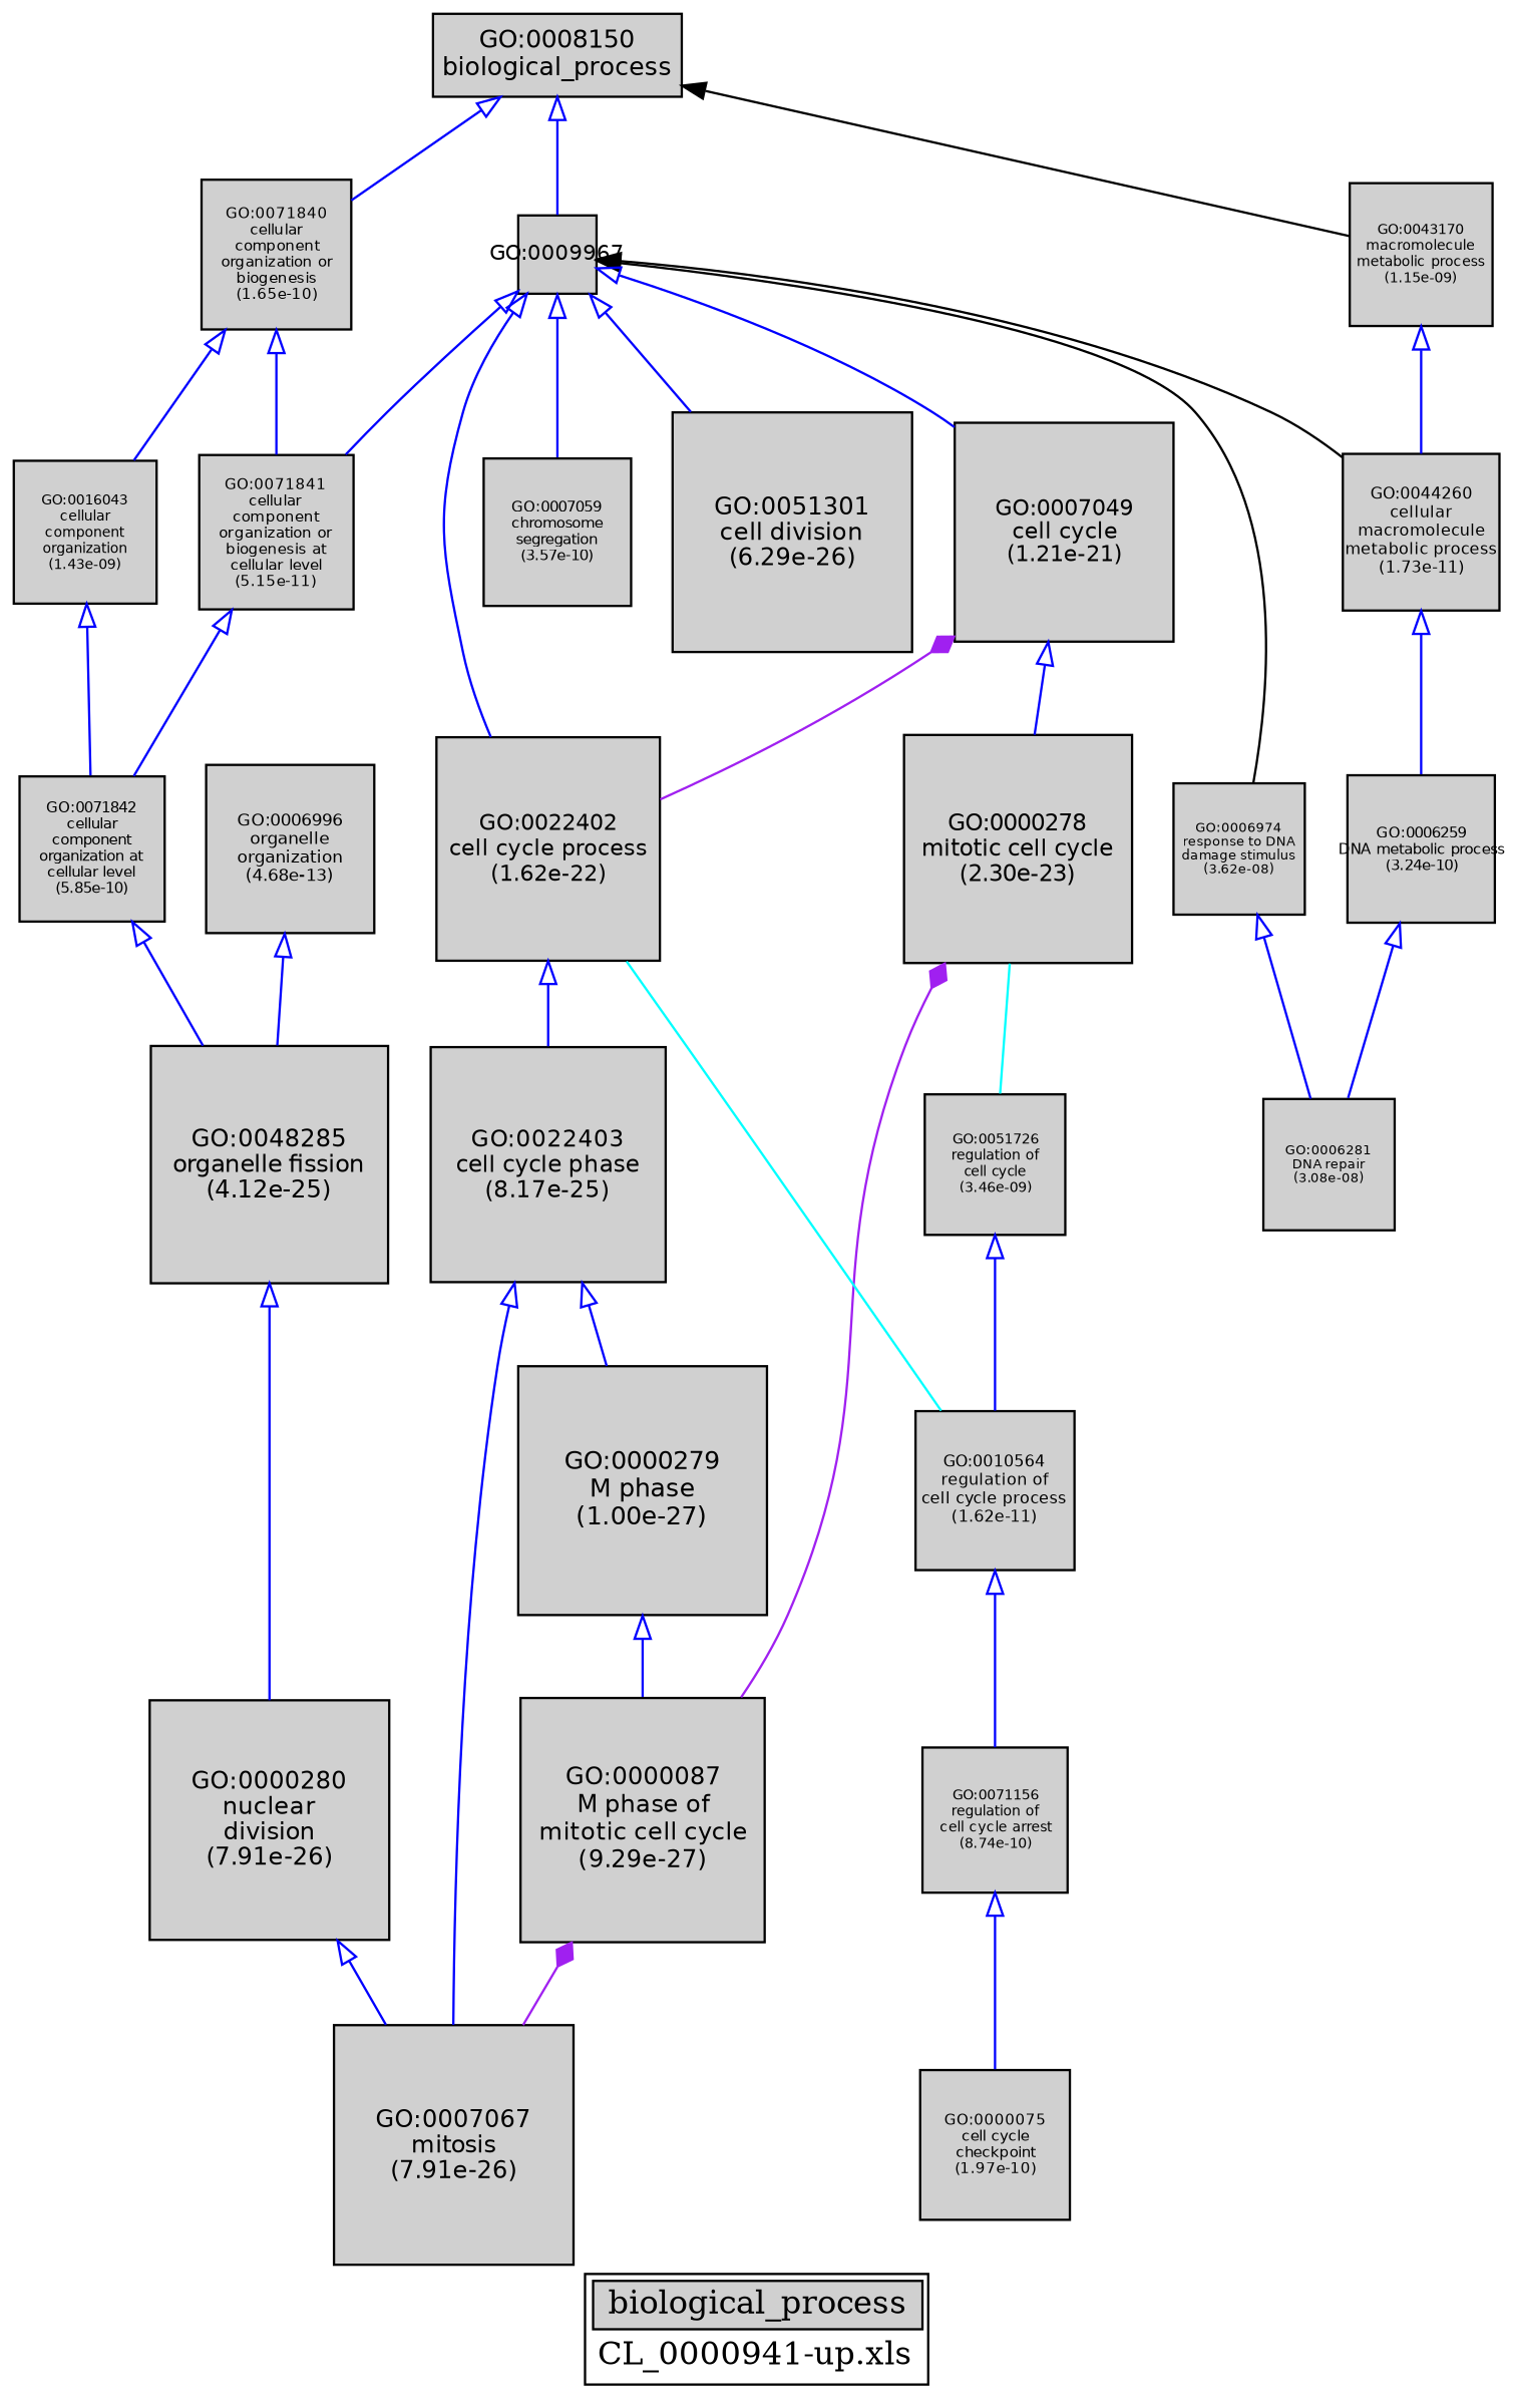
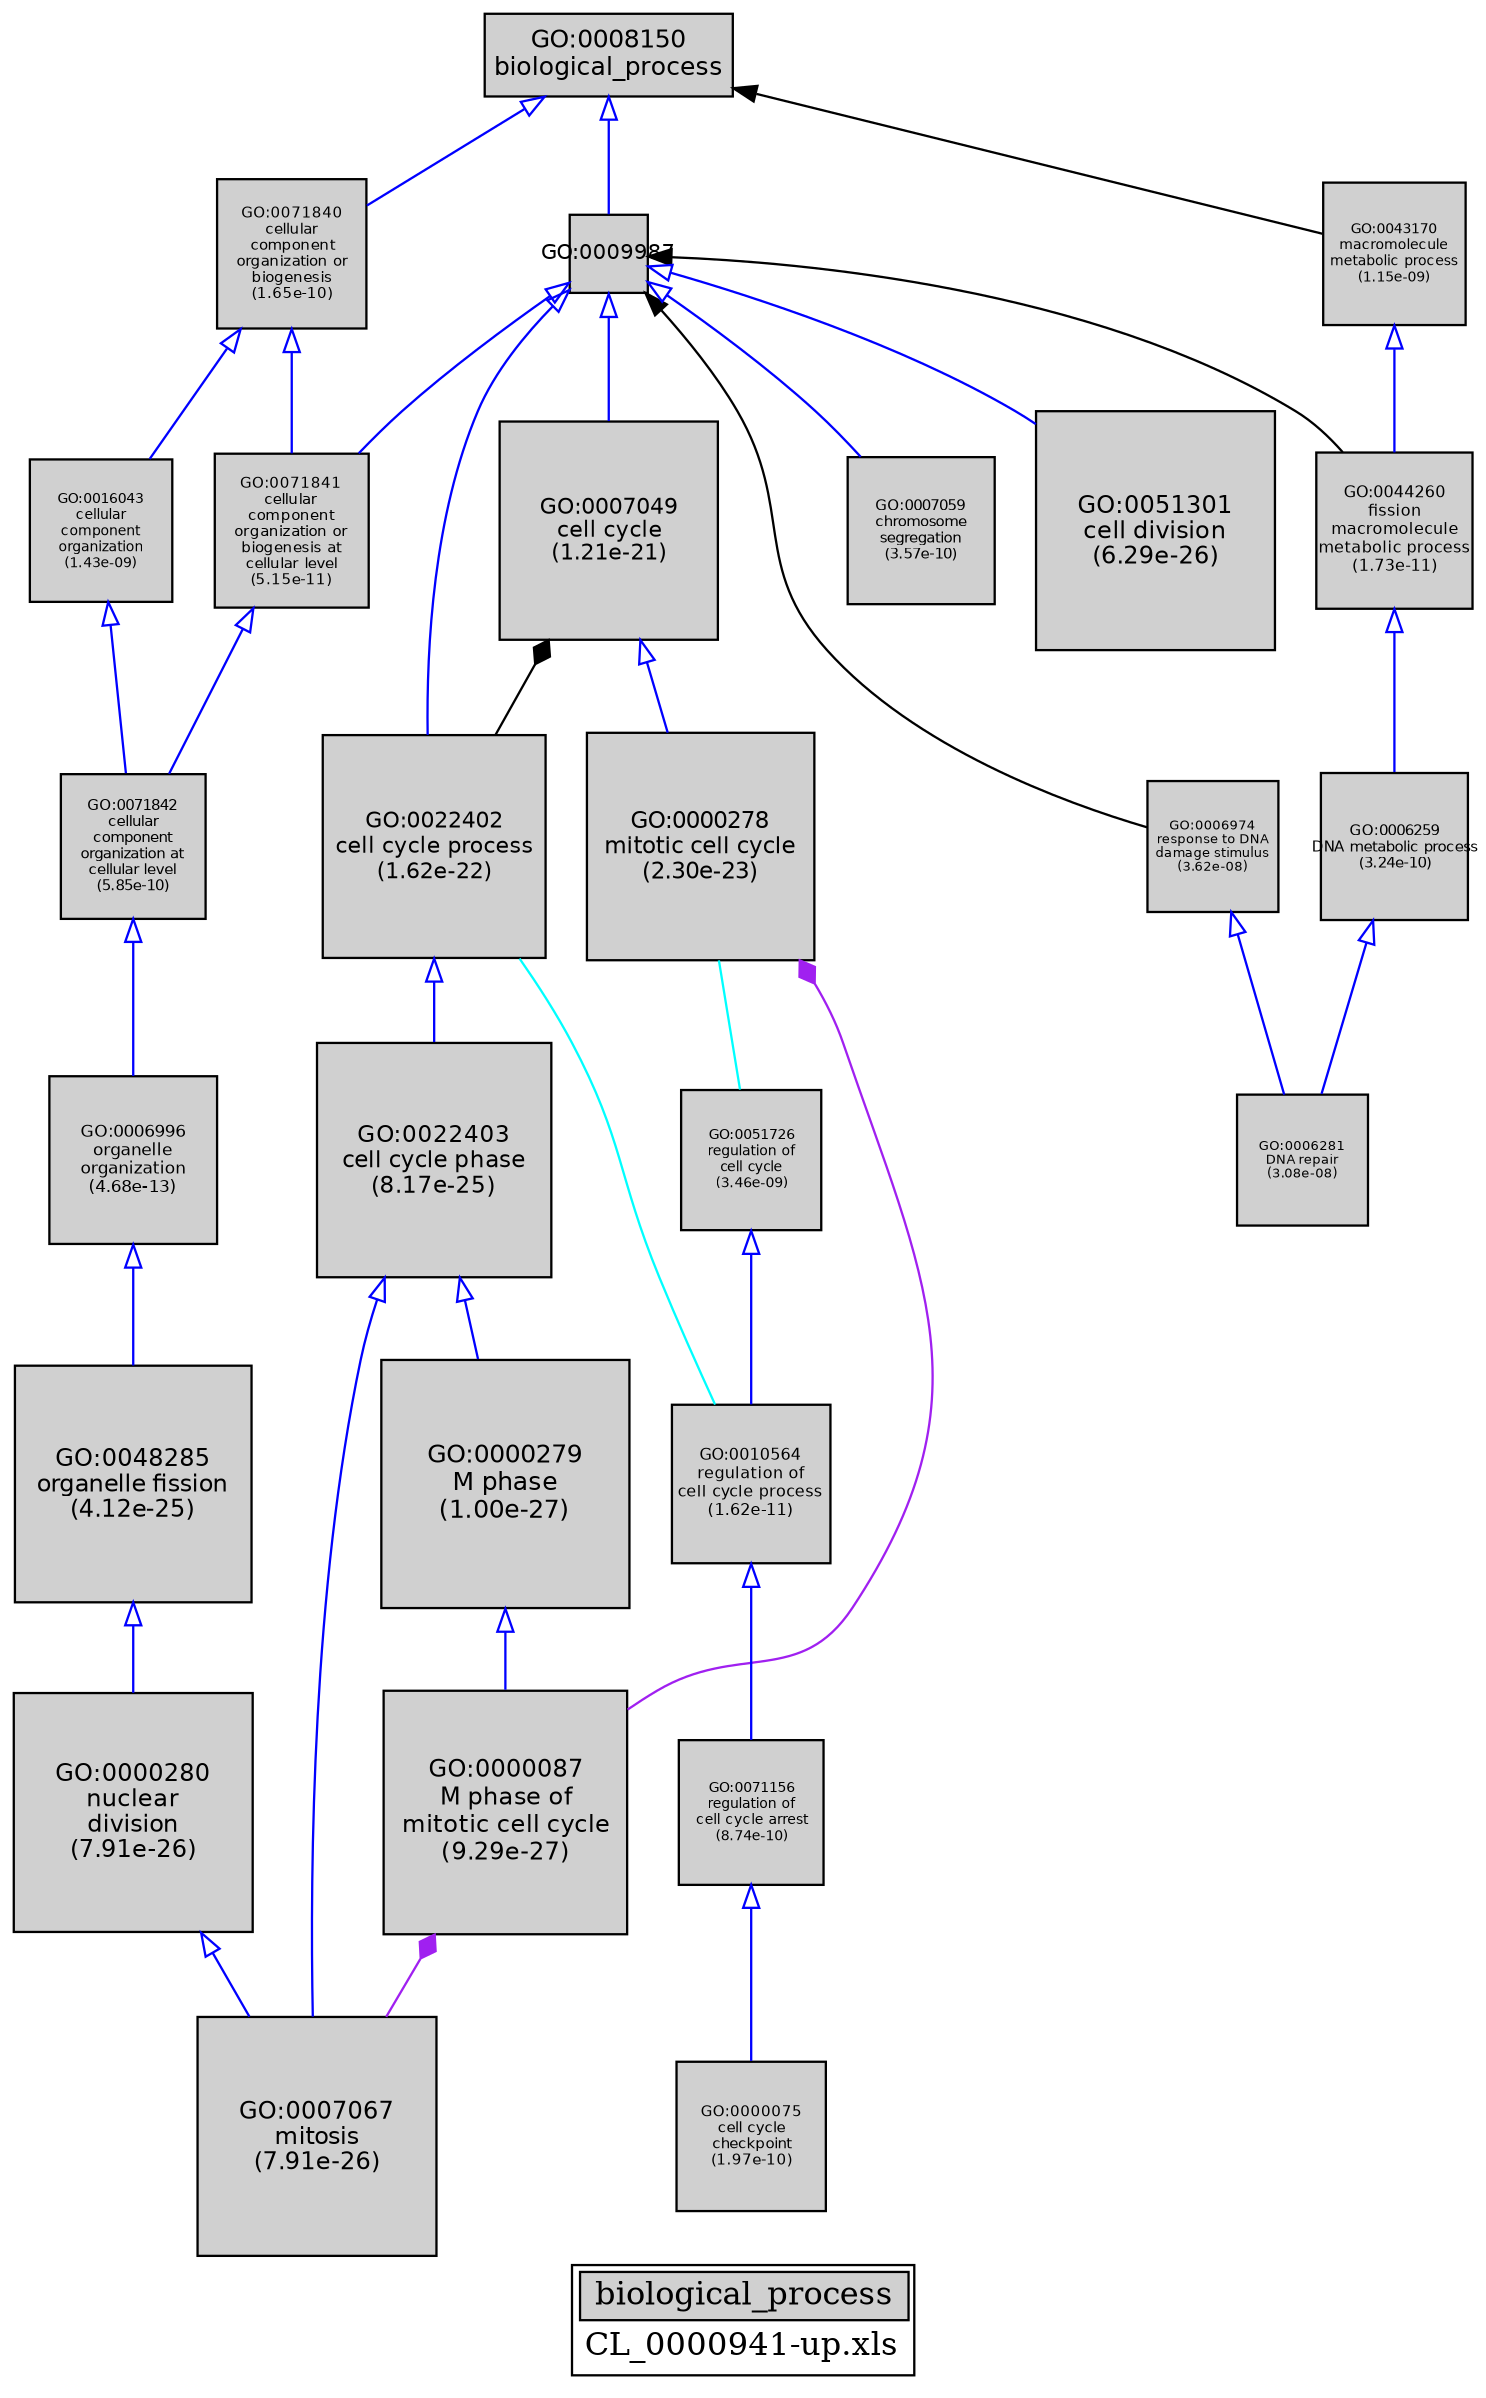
  digraph {
    bgcolor="#FFFFFF"
    label=<<TABLE COLOR="black" BGCOLOR="white"><TR><TD COLSPAN="2" BGCOLOR="#D0D0D0"><FONT COLOR="black">biological_process</FONT></TD></TR><TR><TD BORDER="0">CL_0000941-up.xls</TD></TR></TABLE>>
    node [color=black fillcolor="#D0D0D0" fixedsize=true fontcolor=black fontname=Helvetica fontsize=10.4152906165 shape=box style=filled]
    edge [arrowtail=empty color=blue dir=back weight=5.0]
    n1 [fontsize=9.89348324562 height=1.37409489523 label=<<TABLE BORDER="0"><TR><TD>GO:0000278<BR/>mitotic cell cycle<BR/>(2.30e-23)</TD></TR></TABLE>> width=1.37409489523]
    n2 [fontsize=6.8505248312 height=0.951461782111 label=<<TABLE BORDER="0"><TR><TD>GO:0010564<BR/>regulation of<BR/>cell cycle process<BR/>(1.62e-11)</TD></TR></TABLE>> width=0.951461782111]
    n3 [fontsize=6.24201960184 height=0.866947166923 label=<<TABLE BORDER="0"><TR><TD>GO:0043170<BR/>macromolecule<BR/>metabolic process<BR/>(1.15e-09)</TD></TR></TABLE>> width=0.866947166923]
-   n4 [fontsize=6.8412926252 height=0.950179531278 label=<<TABLE BORDER="0"><TR><TD>GO:0044260<BR/>cellular<BR/>macromolecule<BR/>metabolic process<BR/>(1.73e-11)</TD></TR></TABLE>> width=0.950179531278]
+   n4 [fontsize=6.8412926252 height=0.950179531278 label=<<TABLE BORDER="0"><TR><TD>GO:0044260<BR/>fission<BR/>macromolecule<BR/>metabolic process<BR/>(1.73e-11)</TD></TR></TABLE>> width=0.950179531278]
    n5 [height=1.44656814118 label=<<TABLE BORDER="0"><TR><TD>GO:0007067<BR/>mitosis<BR/>(7.91e-26)</TD></TR></TABLE>> width=1.44656814118]
    n6 [fontsize=10.2037278016 height=1.41718441689 label=<<TABLE BORDER="0"><TR><TD>GO:0022403<BR/>cell cycle phase<BR/>(8.17e-25)</TD></TR></TABLE>> width=1.41718441689]
    n7 [fontsize=6.20970352849 height=0.862458823402 label=<<TABLE BORDER="0"><TR><TD>GO:0016043<BR/>cellular<BR/>component<BR/>organization<BR/>(1.43e-09)</TD></TR></TABLE>> width=0.862458823402]
    n8 [fontsize=6.52632526664 height=0.906434064811 label=<<TABLE BORDER="0"><TR><TD>GO:0071840<BR/>cellular<BR/>component<BR/>organization or<BR/>biogenesis<BR/>(1.65e-10)</TD></TR></TABLE>> width=0.906434064811]
    n9 [fontsize=6.28313354868 height=0.872657437317 label=<<TABLE BORDER="0"><TR><TD>GO:0071156<BR/>regulation of<BR/>cell cycle arrest<BR/>(8.74e-10)</TD></TR></TABLE>> width=0.872657437317]
    n10 [fontsize=6.07533840736 height=0.843797001023 label=<<TABLE BORDER="0"><TR><TD>GO:0051726<BR/>regulation of<BR/>cell cycle<BR/>(3.46e-09)</TD></TR></TABLE>> width=0.843797001023]
    n11 [height=1.44656814118 label=<<TABLE BORDER="0"><TR><TD>GO:0000280<BR/>nuclear<BR/>division<BR/>(7.91e-26)</TD></TR></TABLE>> width=1.44656814118]
    n12 [fontsize=5.72932785698 height=0.795739980137 label=<<TABLE BORDER="0"><TR><TD>GO:0006281<BR/>DNA repair<BR/>(3.08e-08)</TD></TR></TABLE>> width=0.795739980137]
    n13 [fontsize=10.6055979256 height=1.47299971189 label=<<TABLE BORDER="0"><TR><TD>GO:0000087<BR/>M phase of<BR/>mitotic cell cycle<BR/>(9.29e-27)</TD></TR></TABLE>> width=1.47299971189]
    n14 [fontsize=10.8 height=1.5 label=<<TABLE BORDER="0"><TR><TD>GO:0000279<BR/>M phase<BR/>(1.00e-27)</TD></TR></TABLE>> width=1.5]
    n15 [fontsize=6.34256406344 height=0.880911675477 label=<<TABLE BORDER="0"><TR><TD>GO:0071842<BR/>cellular<BR/>component<BR/>organization at<BR/>cellular level<BR/>(5.85e-10)</TD></TR></TABLE>> width=0.880911675477]
    n16 [fontsize=10.266268679 height=1.42587064986 label=<<TABLE BORDER="0"><TR><TD>GO:0048285<BR/>organelle fission<BR/>(4.12e-25)</TD></TR></TABLE>> width=1.42587064986]
    n17 [fontsize=7.31766247878 height=1.01634201094 label=<<TABLE BORDER="0"><TR><TD>GO:0006996<BR/>organelle<BR/>organization<BR/>(4.68e-13)</TD></TR></TABLE>> width=1.01634201094]
    n18 [fontsize=6.42907909973 height=0.89292765274 label=<<TABLE BORDER="0"><TR><TD>GO:0006259<BR/>DNA metabolic process<BR/>(3.24e-10)</TD></TR></TABLE>> width=0.89292765274]
    n19 [fontsize=9.70761797492 height=1.34828027429 label=<<TABLE BORDER="0"><TR><TD>GO:0022402<BR/>cell cycle process<BR/>(1.62e-22)</TD></TR></TABLE>> width=1.34828027429]
    n20 [fontsize=6.69088177879 height=0.929289135943 label=<<TABLE BORDER="0"><TR><TD>GO:0071841<BR/>cellular<BR/>component<BR/>organization or<BR/>biogenesis at<BR/>cellular level<BR/>(5.15e-11)</TD></TR></TABLE>> width=0.929289135943]
    n21 [fontsize=5.70296635715 height=0.792078660715 label=<<TABLE BORDER="0"><TR><TD>GO:0006974<BR/>response to DNA<BR/>damage stimulus<BR/>(3.62e-08)</TD></TR></TABLE>> width=0.792078660715]
    n22 [fontsize=6.50112695259 height=0.90293429897 label=<<TABLE BORDER="0"><TR><TD>GO:0000075<BR/>cell cycle<BR/>checkpoint<BR/>(1.97e-10)</TD></TR></TABLE>> width=0.90293429897]
    n23 [fontsize=10.8 label=<<TABLE BORDER="0"><TR><TD>GO:0008150<BR/>biological_process</TD></TR></TABLE>> width=1.5]
    n24 [fontsize=9.51231118164 height=1.32115433078 label=<<TABLE BORDER="0"><TR><TD>GO:0007049<BR/>cell cycle<BR/>(1.21e-21)</TD></TR></TABLE>> width=1.32115433078]
-   "GO:0009987" [fontsize=9 height=0.466707034146 width=0.466707034146 label="GO:0009967"]
+   "GO:0009987" [fontsize=9 height=0.466707034146 width=0.466707034146]
    n26 [fontsize=6.41464001315 height=0.890922224048 label=<<TABLE BORDER="0"><TR><TD>GO:0007059<BR/>chromosome<BR/>segregation<BR/>(3.57e-10)</TD></TR></TABLE>> width=0.890922224048]
    n27 [fontsize=10.4358379423 height=1.44942193643 label=<<TABLE BORDER="0"><TR><TD>GO:0051301<BR/>cell division<BR/>(6.29e-26)</TD></TR></TABLE>> width=1.44942193643]
    subgraph sub_1 {
      n1
      n2
      n3
      n4
      n5
      n6
      n7
      n8
      n9
      n10
      n11
      n12
      n13
      n14
      n15
      n16
      n17
      n18
      n19
      n20
      n21
      n22
      n23
      n24
      "GO:0009987"
      n26
      n27
    }
    subgraph sub_2 {
      subgraph sub_3 {
        n2
        n10
        n19
        n24
        subgraph sub_4 {
        }
        subgraph sub_5 {
        }
      }
      subgraph sub_6 {
        n1
        n5
        n13
        n19
        n24
      }
      subgraph sub_7 {
        n1
        n2
        n3
        n4
        n5
        n6
        n7
        n8
        n9
        n10
        n11
        n12
        n13
        n14
        n15
        n16
        n17
        n18
        n19
        n20
        n21
        n22
        n23
        n24
        "GO:0009987"
        n26
        n27
      }
    }
    n1 -> n10 [arrowtail=none color=cyan weight=1]
    n1 -> n13 [arrowtail=diamond color=purple weight=2.5]
    n2 -> n9
    n3 -> n4
    n4 -> n18
    n6 -> n5
    n6 -> n14
    n7 -> n15
    n8 -> n7
    n8 -> n20
    n9 -> n22
    n10 -> n2
    n11 -> n5
    n13 -> n5 [arrowtail=diamond color=purple weight=2.5]
    n14 -> n13
-   n15 -> n16
+   n15 -> n17
    n16 -> n11
    n17 -> n16
    n18 -> n12
    n19 -> n2 [arrowtail=none color=cyan weight=1]
    n19 -> n6
    n20 -> n15
    n21 -> n12
    n23 -> n3 [weight=1 arrowtail="" color=""]
    n23 -> n8
    n23 -> "GO:0009987"
    n24 -> n1
-   n24 -> n19 [arrowtail=diamond color=purple weight=2.5]
+   n24 -> n19 [arrowtail=diamond color=black weight=2.5]
    "GO:0009987" -> n4 [weight=1 arrowtail="" color=""]
    "GO:0009987" -> n19
    "GO:0009987" -> n20
    "GO:0009987" -> n21 [weight=1 arrowtail="" color=""]
    "GO:0009987" -> n24
    "GO:0009987" -> n26
    "GO:0009987" -> n27
  }
